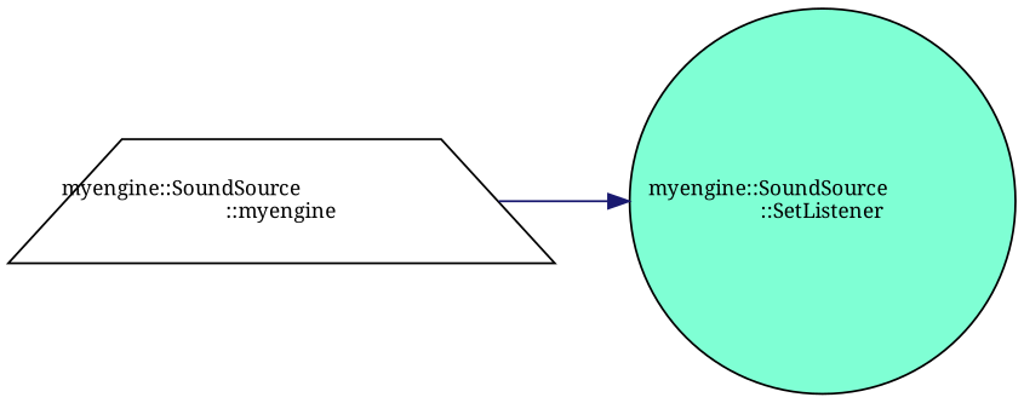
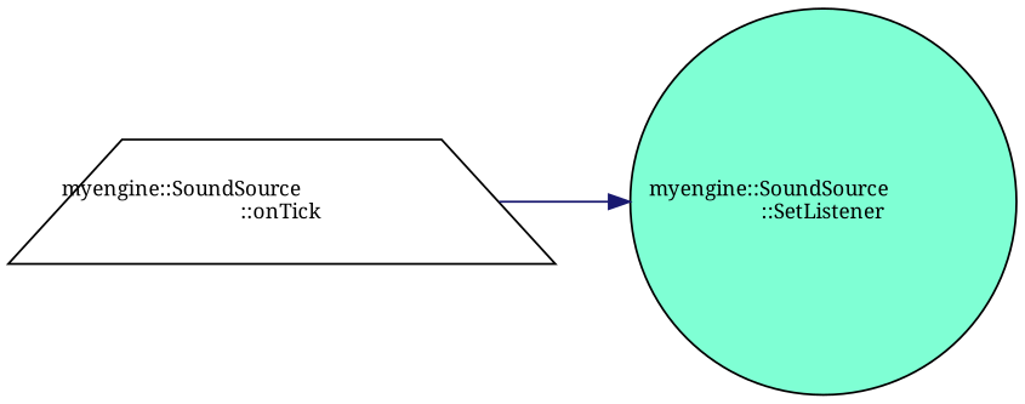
  digraph {
    rankdir=RL
    fontname="Noto Serif"
    node [color=black fontname="Noto Serif" fontsize=10 style=filled]
    n1 [fillcolor=aquamarine fontcolor=black height=0.2 label="myengine::SoundSource\l::SetListener" shape=circle width=0.4]
-   n2 [fillcolor=white height=0.2 label="myengine::SoundSource\l::myengine" shape=trapezium width=0.4]
+   n2 [fillcolor=white height=0.2 label="myengine::SoundSource\l::onTick" shape=trapezium width=0.4]
    n1 -> n2 [color=midnightblue dir=back fontname="Noto Serif" fontsize=10 labelfontname=Helvetica labelfontsize=10 style=solid]
  }
